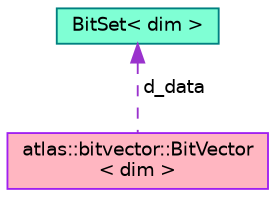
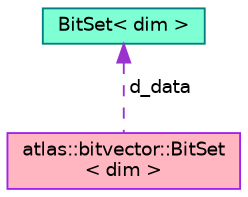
  digraph {
    fontname="DejaVu Sans"
    node [fontname="DejaVu Sans" fontsize=10 shape=record style=filled]
-   n1 [color=purple fillcolor=lightpink fontcolor=black height=0.2 label="atlas::bitvector::BitVector\l\< dim \>" width=0.4]
+   n1 [color=purple fillcolor=lightpink fontcolor=black height=0.2 label="atlas::bitvector::BitSet\l\< dim \>" width=0.4]
    n2 [color=teal fillcolor=aquamarine height=0.2 label="BitSet\< dim \>" width=0.4]
    n2 -> n1 [color=darkorchid3 dir=back fontname="DejaVu Sans" fontsize=10 label=" d_data" labelfontname=Helvetica labelfontsize=10 style=dashed]
  }
